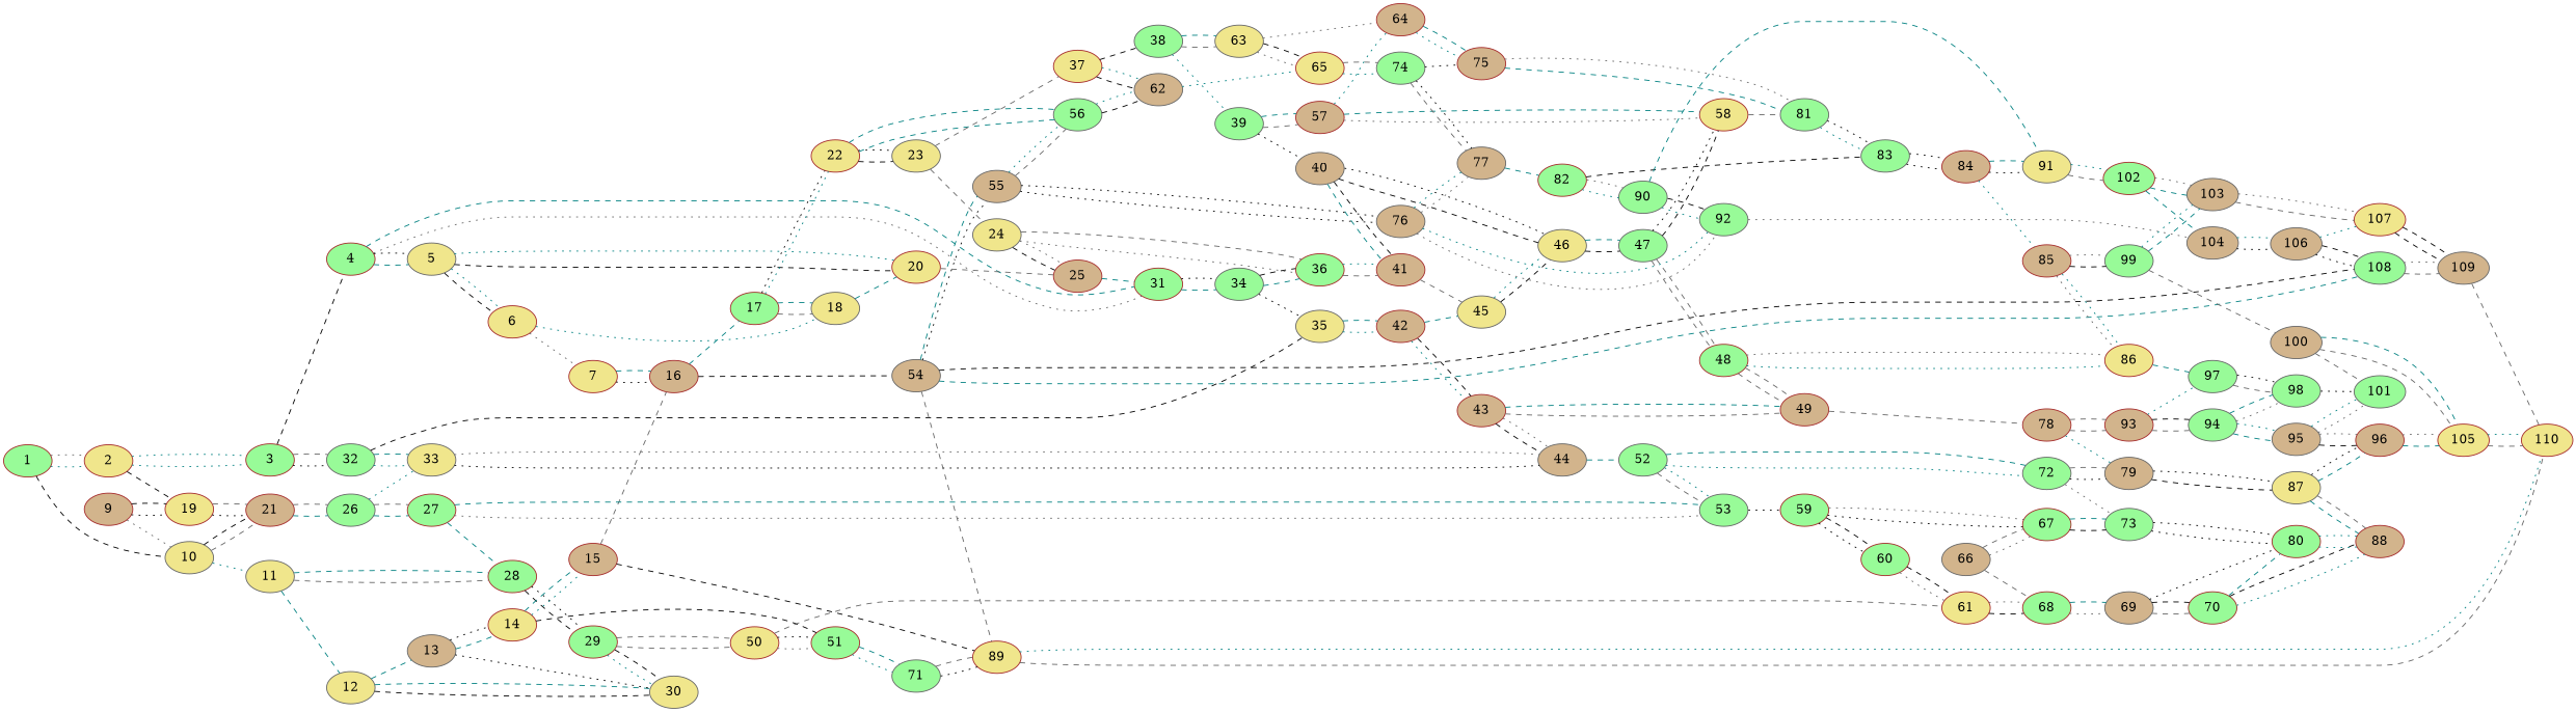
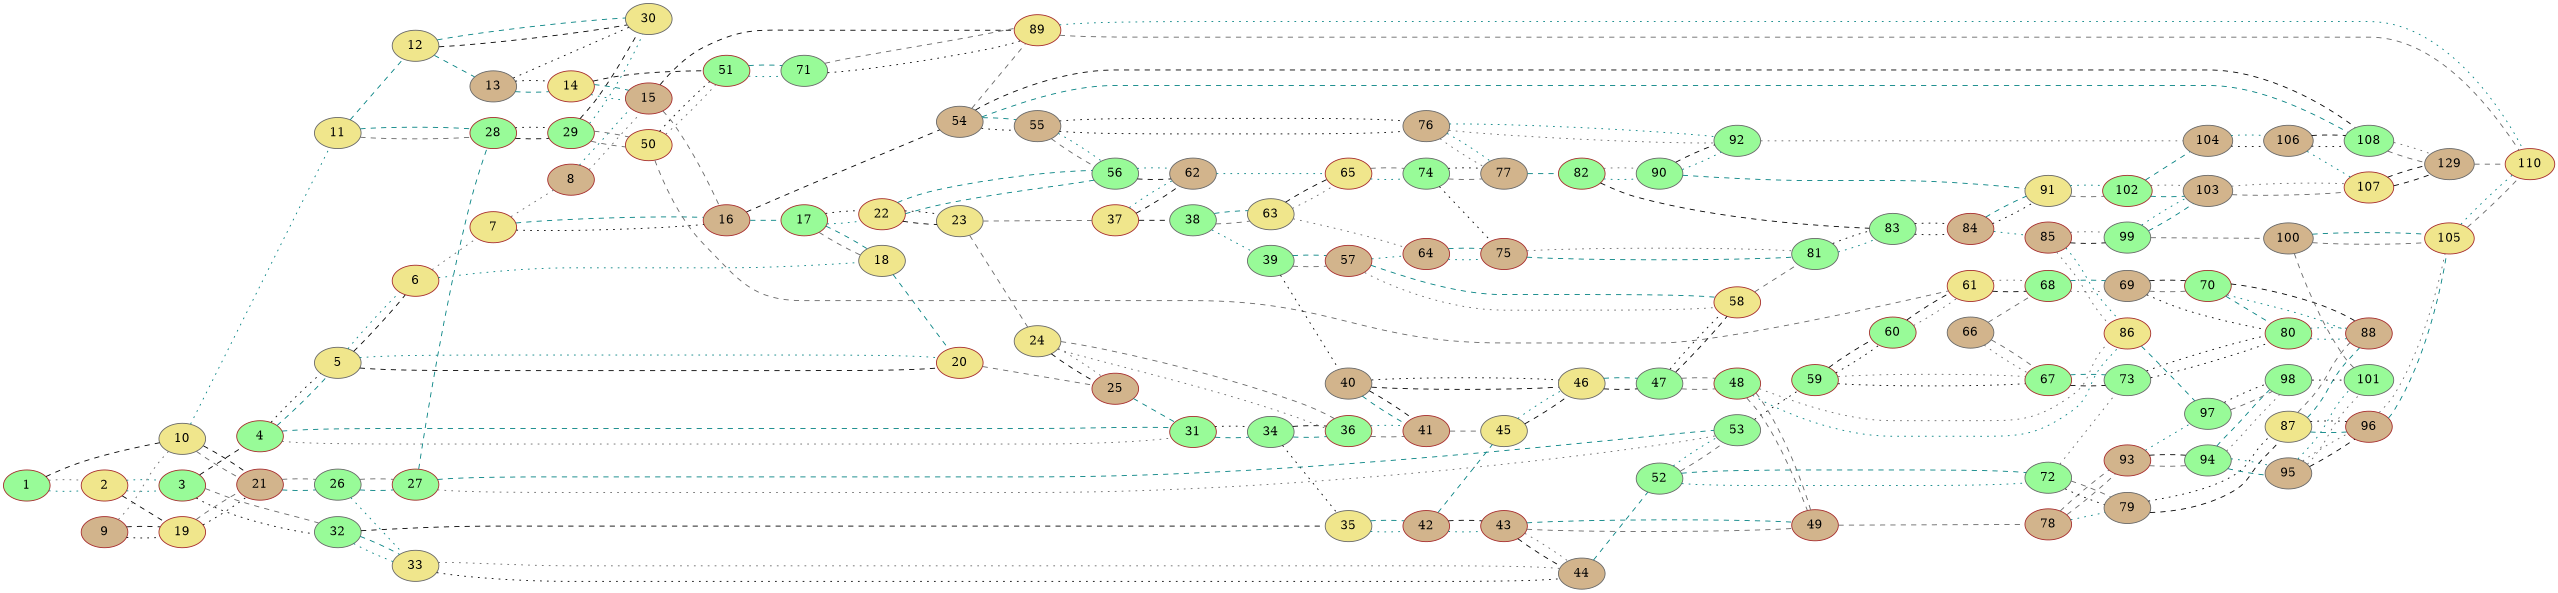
  graph {
    rankdir=LR
    node [color=brown fillcolor=palegreen style=filled]
    edge [color=teal style=dashed]
    2 [fillcolor=khaki]
    1
    10 [color=gray40 fillcolor=khaki]
    3
    19 [fillcolor=khaki]
    9 [fillcolor=tan]
    4
    32 [color=gray40]
    21 [fillcolor=tan]
    5 [color=gray40 fillcolor=khaki]
    31
    33 [color=gray40 fillcolor=khaki]
    35 [color=gray40 fillcolor=khaki]
    6 [fillcolor=khaki]
    20 [fillcolor=khaki]
    34 [color=gray40]
    7 [fillcolor=khaki]
    18 [color=gray40 fillcolor=khaki]
    25 [fillcolor=tan]
+   8 [fillcolor=tan]
    16 [fillcolor=tan]
    15 [fillcolor=tan]
    17
    54 [color=gray40 fillcolor=tan]
    89 [fillcolor=khaki]
    11 [color=gray40 fillcolor=khaki]
    12 [color=gray40 fillcolor=khaki]
    28
    26 [color=gray40]
    13 [color=gray40 fillcolor=tan]
    30 [color=gray40 fillcolor=khaki]
    29
    14 [fillcolor=khaki]
    51
    71 [color=gray40]
    110 [fillcolor=khaki]
    22 [fillcolor=khaki]
    55 [color=gray40 fillcolor=tan]
    108 [color=gray40]
    23 [color=gray40 fillcolor=khaki]
    56 [color=gray40]
    27
    24 [color=gray40 fillcolor=khaki]
    37 [fillcolor=khaki]
    62 [color=gray40 fillcolor=tan]
    36
    38 [color=gray40]
    41 [fillcolor=tan]
    53 [color=gray40]
    44 [color=gray40 fillcolor=tan]
    59
    50 [fillcolor=khaki]
    61 [fillcolor=khaki]
    42 [fillcolor=tan]
    52 [color=gray40]
    45 [color=gray40 fillcolor=khaki]
    43 [fillcolor=tan]
    39 [color=gray40]
    63 [color=gray40 fillcolor=khaki]
    65 [fillcolor=khaki]
    40 [color=gray40 fillcolor=tan]
    57 [fillcolor=tan]
    64 [fillcolor=tan]
    46 [color=gray40 fillcolor=khaki]
    58 [fillcolor=khaki]
    47 [color=gray40]
    49 [fillcolor=tan]
    78 [fillcolor=tan]
    72 [color=gray40]
    48
    86 [fillcolor=khaki]
    81 [color=gray40]
    97 [color=gray40]
    79 [color=gray40 fillcolor=tan]
    93 [fillcolor=tan]
    68
    73 [color=gray40]
    60
    67
    76 [color=gray40 fillcolor=tan]
-   109 [color=gray40 fillcolor=tan]
+   109 [color=gray40 fillcolor=tan label=129]
    77 [color=gray40 fillcolor=tan]
    92 [color=gray40]
    75 [fillcolor=tan]
    83 [color=gray40]
    69 [color=gray40 fillcolor=tan]
    74 [color=gray40]
    66 [color=gray40 fillcolor=tan]
    80
    70
    88 [fillcolor=tan]
    87 [color=gray40 fillcolor=khaki]
    82
    104 [color=gray40 fillcolor=tan]
    90 [color=gray40]
    94 [color=gray40]
    96 [fillcolor=tan]
    84 [fillcolor=tan]
    91 [color=gray40 fillcolor=khaki]
    85 [fillcolor=tan]
    99 [color=gray40]
    102
    100 [color=gray40 fillcolor=tan]
    103 [color=gray40 fillcolor=tan]
    98 [color=gray40]
    105 [fillcolor=khaki]
    106 [color=gray40 fillcolor=tan]
    95 [color=gray40 fillcolor=tan]
    101 [color=gray40]
    107 [fillcolor=khaki]
    2 -- 3 [style=dotted]
    2 -- 3 [style=dotted]
    2 -- 19 [color=black]
    1 -- 2 [style=dotted]
    1 -- 2 [color=gray40 style=dotted]
    1 -- 10 [color=black]
    10 -- 21 [color=gray40]
    10 -- 21 [color=black]
    10 -- 11 [style=dotted]
    3 -- 4 [color=black]
    3 -- 32 [color=black style=dotted]
    3 -- 32 [color=gray40]
    19 -- 21 [color=black style=dotted]
    19 -- 21 [color=gray40]
    9 -- 10 [color=gray40 style=dotted]
    9 -- 19 [color=black style=dotted]
    9 -- 19 [color=black]
    4 -- 5
    4 -- 5 [color=black style=dotted]
    4 -- 31 [color=gray40 style=dotted]
    4 -- 31
    32 -- 33 [style=dotted]
    32 -- 33
    32 -- 35 [color=black]
    21 -- 26
    21 -- 26 [color=gray40]
    5 -- 6 [color=black]
    5 -- 6 [style=dotted]
    5 -- 20 [color=black]
    5 -- 20 [style=dotted]
    31 -- 34
    31 -- 34 [color=black style=dotted]
    33 -- 44 [color=black style=dotted]
    33 -- 44 [color=gray40 style=dotted]
    35 -- 42 [style=dotted]
    35 -- 42
    6 -- 7 [color=gray40 style=dotted]
    6 -- 18 [style=dotted]
    20 -- 25 [color=gray40]
    34 -- 35 [color=black style=dotted]
    34 -- 36
    34 -- 36 [color=black]
+   7 -- 8 [color=gray40 style=dotted]
    7 -- 16 [color=black style=dotted]
    7 -- 16
    18 -- 20
    25 -- 31
+   8 -- 15 [color=gray40 style=dotted]
+   8 -- 15 [style=dotted]
    16 -- 17
    16 -- 54 [color=black]
    15 -- 16 [color=gray40]
    15 -- 89 [color=black]
    17 -- 18 [color=gray40]
    17 -- 18
    17 -- 22 [style=dotted]
    17 -- 22 [color=black style=dotted]
    54 -- 89 [color=gray40]
    54 -- 55 [color=black style=dotted]
    54 -- 55
    54 -- 108
    54 -- 108 [color=black]
    89 -- 110 [color=gray40]
    89 -- 110 [style=dotted]
    11 -- 12
    11 -- 28 [color=gray40]
    11 -- 28
    12 -- 13
    12 -- 30 [color=black]
    12 -- 30
    28 -- 29 [color=black]
    28 -- 29 [color=black style=dotted]
    26 -- 33 [style=dotted]
    26 -- 27
    26 -- 27 [color=gray40]
    13 -- 30 [color=black style=dotted]
    13 -- 14
    13 -- 14 [color=black style=dotted]
    29 -- 30 [style=dotted]
    29 -- 30 [color=black]
    29 -- 50 [color=gray40]
    29 -- 50 [color=gray40]
    14 -- 15 [style=dotted]
    14 -- 15
    14 -- 51 [color=black]
    51 -- 71 [style=dotted]
    51 -- 71
    71 -- 89 [color=black style=dotted]
    71 -- 89 [color=gray40]
    22 -- 23 [color=black]
    22 -- 23 [color=black style=dotted]
    22 -- 56
    22 -- 56
    55 -- 56 [color=gray40]
    55 -- 56 [style=dotted]
    55 -- 76 [color=black style=dotted]
    55 -- 76 [color=black style=dotted]
    108 -- 109 [color=gray40]
    108 -- 109 [color=gray40 style=dotted]
    23 -- 24 [color=gray40]
    23 -- 37 [color=gray40]
    56 -- 62 [color=black]
    56 -- 62 [style=dotted]
    27 -- 28
    27 -- 53 [color=gray40 style=dotted]
    27 -- 53
    24 -- 25 [color=black]
    24 -- 25 [color=gray40 style=dotted]
    24 -- 36 [color=gray40 style=dotted]
    24 -- 36 [color=gray40]
    37 -- 62 [color=black]
    37 -- 62 [style=dotted]
    37 -- 38 [color=black]
    62 -- 65 [style=dotted]
    36 -- 41 [color=gray40]
    36 -- 41 [style=dotted]
    38 -- 39 [style=dotted]
    38 -- 63 [color=gray40]
    38 -- 63
    41 -- 45 [color=gray40]
    53 -- 59 [color=black style=dotted]
    44 -- 52
    59 -- 60 [color=black style=dotted]
    59 -- 60 [color=black]
    59 -- 67 [color=black style=dotted]
    59 -- 67 [color=gray40 style=dotted]
    50 -- 51 [color=gray40 style=dotted]
    50 -- 51 [color=black style=dotted]
    50 -- 61 [color=gray40]
    61 -- 68 [color=black]
    61 -- 68 [color=gray40 style=dotted]
    42 -- 45
    42 -- 43 [style=dotted]
    42 -- 43 [color=black]
    52 -- 53 [color=gray40]
    52 -- 53 [style=dotted]
    52 -- 72 [style=dotted]
    52 -- 72
    45 -- 46 [color=black]
    45 -- 46 [style=dotted]
    43 -- 44 [color=black]
    43 -- 44 [color=gray40 style=dotted]
    43 -- 49 [color=gray40]
    43 -- 49
    39 -- 40 [color=black style=dotted]
    39 -- 57 [color=gray40]
    39 -- 57
    63 -- 65 [color=gray40 style=dotted]
    63 -- 65 [color=black]
    63 -- 64 [color=gray40 style=dotted]
    65 -- 74 [style=dotted]
    65 -- 74 [color=gray40]
    40 -- 41
    40 -- 41 [color=black]
    40 -- 46 [color=black]
    40 -- 46 [color=black style=dotted]
    57 -- 64 [style=dotted]
    57 -- 58 [color=gray40 style=dotted]
    57 -- 58
    64 -- 75 [style=dotted]
    64 -- 75
    46 -- 47 [color=black]
    46 -- 47
    58 -- 81 [color=gray40]
    47 -- 58 [color=black]
    47 -- 58 [color=black style=dotted]
    47 -- 48 [color=gray40]
    47 -- 48 [color=gray40]
    49 -- 78 [color=gray40]
    78 -- 79 [style=dotted]
    78 -- 93 [color=gray40]
    78 -- 93 [color=gray40]
    72 -- 79 [color=black style=dotted]
    72 -- 79 [color=gray40]
    72 -- 73 [color=gray40 style=dotted]
    48 -- 49 [color=gray40]
    48 -- 49 [color=gray40]
    48 -- 86 [style=dotted]
    48 -- 86 [color=gray40 style=dotted]
    86 -- 97
    81 -- 83 [style=dotted]
    81 -- 83 [color=black style=dotted]
    97 -- 98 [color=gray40]
    97 -- 98 [color=black style=dotted]
    79 -- 87 [color=black]
    79 -- 87 [color=black style=dotted]
    93 -- 97 [style=dotted]
    93 -- 94 [color=gray40]
    93 -- 94 [color=black]
    68 -- 69 [color=gray40 style=dotted]
    68 -- 69
    73 -- 80 [color=black style=dotted]
    73 -- 80 [color=black style=dotted]
    60 -- 61 [color=gray40 style=dotted]
    60 -- 61 [color=black]
    67 -- 73 [color=black]
    67 -- 73
    76 -- 77 [color=gray40 style=dotted]
    76 -- 77 [style=dotted]
    76 -- 92 [color=gray40 style=dotted]
    76 -- 92 [style=dotted]
    109 -- 110 [color=gray40]
    77 -- 82
    92 -- 104 [color=gray40 style=dotted]
    75 -- 81
    75 -- 81 [color=gray40 style=dotted]
    83 -- 84 [color=black style=dotted]
    83 -- 84 [color=black style=dotted]
    69 -- 80 [color=black style=dotted]
    69 -- 70 [color=gray40]
    69 -- 70 [color=black]
    74 -- 77 [color=gray40]
    74 -- 77 [color=black style=dotted]
    74 -- 75 [color=black style=dotted]
    66 -- 68 [color=gray40]
    66 -- 67 [color=gray40 style=dotted]
    66 -- 67 [color=gray40]
    80 -- 88 [style=dotted]
    80 -- 88 [style=dotted]
    70 -- 80
    70 -- 88 [style=dotted]
    70 -- 88 [color=black]
    87 -- 88
    87 -- 88 [color=gray40]
    87 -- 96
    87 -- 96 [color=black style=dotted]
    82 -- 83 [color=black]
    82 -- 90 [style=dotted]
    82 -- 90 [color=gray40 style=dotted]
    104 -- 106 [color=black style=dotted]
    104 -- 106 [style=dotted]
    90 -- 92 [style=dotted]
    90 -- 92 [color=black]
    90 -- 91
    94 -- 98 [color=gray40 style=dotted]
    94 -- 98
    94 -- 95
    94 -- 95 [style=dotted]
    96 -- 105
    96 -- 105 [color=gray40 style=dotted]
    84 -- 91 [color=black style=dotted]
    84 -- 91
    84 -- 85 [style=dotted]
    91 -- 102 [color=gray40]
    91 -- 102 [style=dotted]
    85 -- 86 [color=gray40 style=dotted]
    85 -- 86 [style=dotted]
    85 -- 99 [color=black]
    85 -- 99 [color=gray40 style=dotted]
    99 -- 100 [color=gray40]
    99 -- 103
    99 -- 103 [style=dotted]
    102 -- 104
    102 -- 103
    102 -- 103 [color=gray40 style=dotted]
    100 -- 105 [color=gray40]
    100 -- 105
    100 -- 101 [color=gray40]
    103 -- 107 [color=gray40]
    103 -- 107 [color=gray40 style=dotted]
    98 -- 101 [color=black style=dotted]
    105 -- 110 [color=gray40]
    105 -- 110 [style=dotted]
    106 -- 108 [color=black style=dotted]
    106 -- 108 [color=black]
    106 -- 107 [style=dotted]
    95 -- 96 [color=black]
    95 -- 96 [color=gray40 style=dotted]
    95 -- 101 [color=gray40 style=dotted]
    95 -- 101 [style=dotted]
    107 -- 109 [color=black]
    107 -- 109 [color=black]
  }
